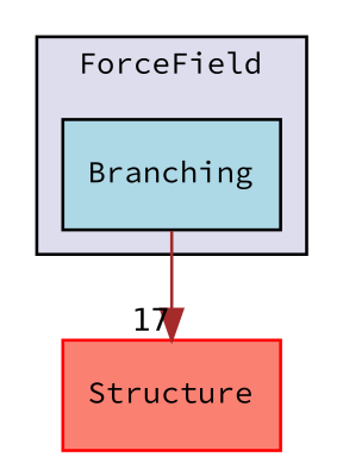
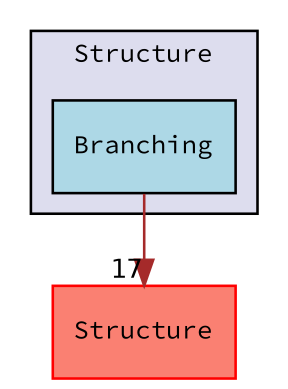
  digraph {
    compound=true
    fontname="Source Code Pro"
    node [fontname="Source Code Pro" fontsize=10 shape=box style=filled]
    n1 [fillcolor=lightblue label=Branching pencolor=black]
    n2 [color=red fillcolor=salmon label=Structure]
    subgraph cluster_1 {
      bgcolor="#ddddee"
      fontsize=10
-     label=ForceField
+     label=Structure
      pencolor=black
      n1
    }
    n1 -> n2 [headlabel=17 labeldistance=1.5 labelfontname=Helvetica labelfontsize=10 color=brown fontname="Source Code Pro"]
  }
